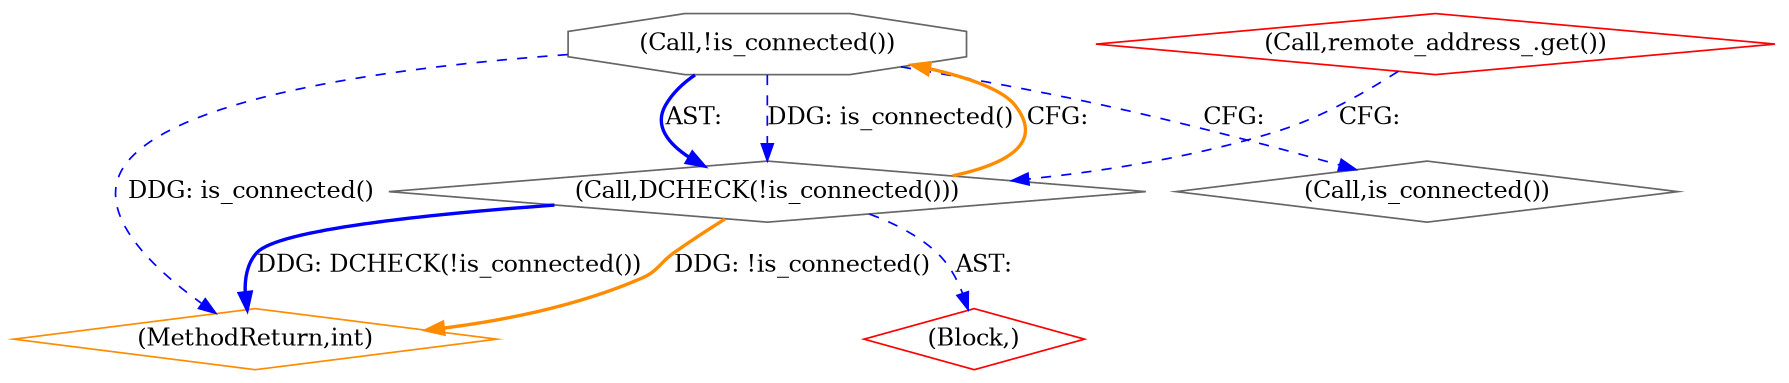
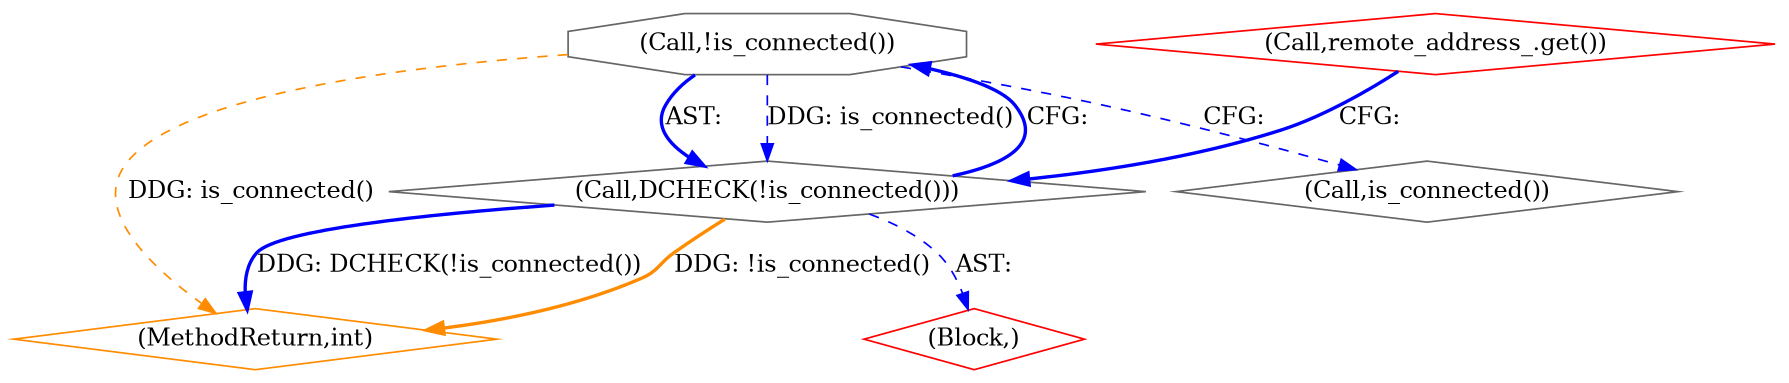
  digraph {
    node [color=gray40 shape=diamond]
    edge [color=blue style=dashed]
    n1 [label="(Call,!is_connected())" shape=octagon]
    n2 [label="(Call,DCHECK(!is_connected()))"]
    n3 [label="(Call,is_connected())"]
    n4 [color=darkorange label="(MethodReturn,int)"]
    n5 [color=red label="(Block,)"]
    n6 [color=red label="(Call,remote_address_.get())"]
    n1 -> n2 [label="AST: " style=bold]
    n1 -> n2 [label="DDG: is_connected()"]
    n1 -> n3 [label="CFG: "]
-   n1 -> n4 [label="DDG: is_connected()"]
-   n2 -> n1 [color=darkorange label="CFG: " style=bold]
+   n1 -> n4 [color=darkorange label="DDG: is_connected()"]
+   n2 -> n1 [label="CFG: " style=bold]
    n2 -> n4 [label="DDG: DCHECK(!is_connected())" style=bold]
    n2 -> n4 [color=darkorange label="DDG: !is_connected()" style=bold]
    n2 -> n5 [label="AST: "]
-   n6 -> n2 [label="CFG: "]
+   n6 -> n2 [label="CFG: " style=bold]
  }
